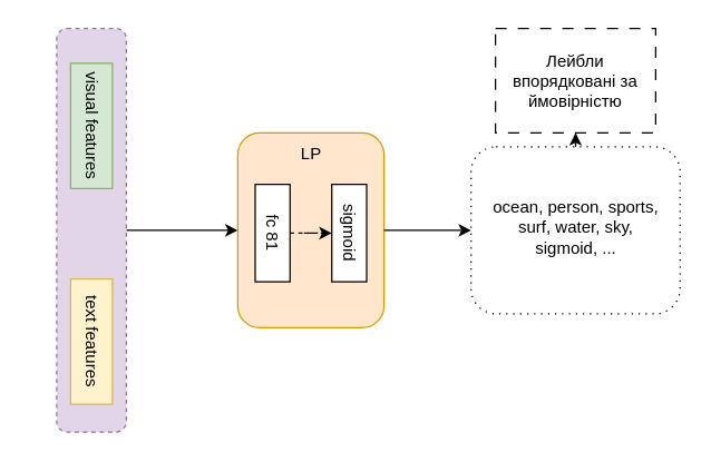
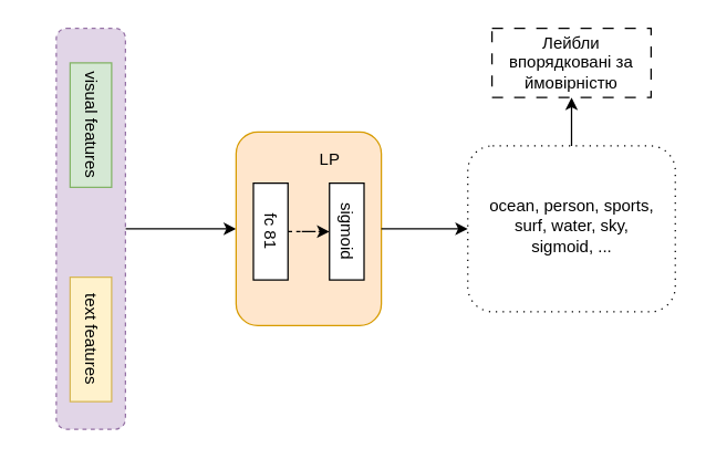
  <mxCell id="0" />
  <mxCell id="1" parent="0" />
  <mxCell id="2" style="edgeStyle=orthogonalEdgeStyle;rounded=0;orthogonalLoop=1;jettySize=auto;html=1;entryX=0;entryY=0.5;entryDx=0;entryDy=0;" parent="1" source="3" target="6" edge="1"><mxGeometry relative="1" as="geometry" /></mxCell>
  <mxCell id="3" value="" style="rounded=1;whiteSpace=wrap;html=1;fillColor=#e1d5e7;strokeColor=#9673a6;dashed=1;" parent="1" vertex="1"><mxGeometry x="40" y="20" width="50" height="290" as="geometry" /></mxCell>
  <mxCell id="4" value="text features" style="rounded=0;whiteSpace=wrap;html=1;rotation=90;fillColor=#fff2cc;strokeColor=#d6b656;" parent="1" vertex="1"><mxGeometry x="20" y="230" width="90" height="30" as="geometry" /></mxCell>
  <mxCell id="5" value="visual features" style="rounded=0;whiteSpace=wrap;html=1;rotation=90;fillColor=#d5e8d4;strokeColor=#82b366;" parent="1" vertex="1"><mxGeometry x="20" y="75" width="90" height="30" as="geometry" /></mxCell>
  <mxCell id="6" value="" style="rounded=1;whiteSpace=wrap;html=1;fillColor=#ffe6cc;strokeColor=#d79b00;" parent="1" vertex="1"><mxGeometry x="170" y="95" width="105" height="140" as="geometry" /></mxCell>
  <mxCell id="7" value="sigmoid" style="rounded=0;whiteSpace=wrap;html=1;rotation=90;" parent="1" vertex="1"><mxGeometry x="215" y="154.5" width="70" height="25" as="geometry" /></mxCell>
- <mxCell id="8" value="LP" style="text;html=1;align=center;verticalAlign=middle;whiteSpace=wrap;rounded=0;" parent="1" vertex="1"><mxGeometry x="192.5" y="95" width="60" height="30" as="geometry" /></mxCell>
+ <mxCell id="8" value="LP" style="text;html=1;align=center;verticalAlign=middle;whiteSpace=wrap;rounded=0;" parent="1" vertex="1"><mxGeometry x="207.5" y="100" width="60" height="30" as="geometry" /></mxCell>
  <mxCell id="9" style="edgeStyle=orthogonalEdgeStyle;rounded=0;orthogonalLoop=1;jettySize=auto;html=1;dashed=1;" parent="1" source="10" target="7" edge="1"><mxGeometry relative="1" as="geometry" /></mxCell>
  <mxCell id="10" value="fc 81" style="rounded=0;whiteSpace=wrap;html=1;rotation=90;" parent="1" vertex="1"><mxGeometry x="160" y="154.5" width="70" height="25" as="geometry" /></mxCell>
  <mxCell id="11" style="edgeStyle=orthogonalEdgeStyle;rounded=0;orthogonalLoop=1;jettySize=auto;html=1;" edge="1" parent="1" source="12" target="15"><mxGeometry relative="1" as="geometry" /></mxCell>
  <mxCell id="12" value="" style="rounded=1;whiteSpace=wrap;html=1;dashed=1;dashPattern=1 4;" parent="1" vertex="1"><mxGeometry x="337.5" y="105" width="150" height="120" as="geometry" /></mxCell>
  <mxCell id="13" value="ocean, person, sports, surf, water, sky, sigmoid, ..." style="text;html=1;align=center;verticalAlign=middle;whiteSpace=wrap;rounded=0;" parent="1" vertex="1"><mxGeometry x="347.5" y="122.5" width="130" height="80" as="geometry" /></mxCell>
  <mxCell id="14" value="" style="endArrow=classic;html=1;rounded=0;" parent="1" source="6" target="12" edge="1"><mxGeometry width="50" height="50" relative="1" as="geometry"><mxPoint x="315" y="200" as="sourcePoint" /><mxPoint x="365" y="150" as="targetPoint" /></mxGeometry></mxCell>
- <mxCell id="15" value="Лейбли впорядковані за ймовірністю" style="rounded=0;whiteSpace=wrap;html=1;dashed=1;dashPattern=8 8;" parent="1" vertex="1"><mxGeometry x="355" y="20" width="115" height="75" as="geometry" /></mxCell>
+ <mxCell id="15" value="Лейбли впорядковані за ймовірністю" style="rounded=0;whiteSpace=wrap;html=1;dashed=1;dashPattern=8 8;" parent="1" vertex="1"><mxGeometry x="355" y="20" width="115" height="50" as="geometry" /></mxCell>
